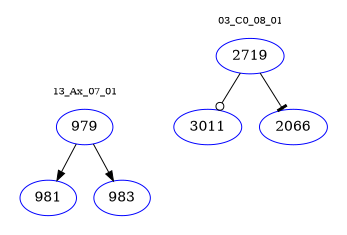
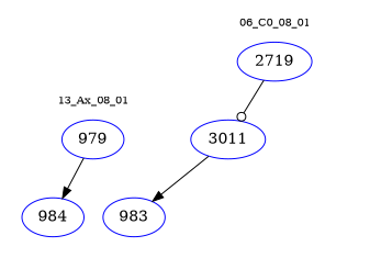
  digraph {
    node [color=blue]
    edge [arrowhead=normal color=black]
    n1 [label=979]
    n2 [label=983]
-   n3 [label=981]
+   n3 [label=984]
    n4 [label=2719]
    n5 [label=3011]
-   n6 [label=2066]
    subgraph cluster_1 {
      color=white
      fontsize=10
-     label="13_Ax_07_01"
+     label="13_Ax_08_01"
      n1
      n2
      n3
    }
    subgraph cluster_2 {
      color=white
      fontsize=10
-     label="03_C0_08_01"
+     label="06_C0_08_01"
      n4
      n5
-     n6
    }
-   n1 -> n2
+   n5 -> n2
    n1 -> n3
    n4 -> n5 [arrowhead=odot]
-   n4 -> n6 [arrowhead=tee]
  }
